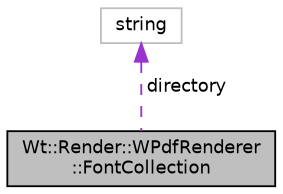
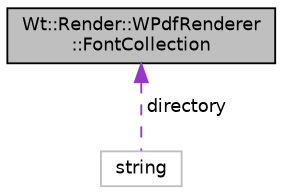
  digraph {
    fontname="DejaVu Sans"
    node [fontname="DejaVu Sans" fontsize=10 shape=record style=filled]
    n1 [color=black fillcolor=grey75 fontcolor=black height=0.2 label="Wt::Render::WPdfRenderer\l::FontCollection" width=0.4]
    n2 [color=grey75 fillcolor=white height=0.2 label=string width=0.4]
-   n2 -> n1 [color=darkorchid3 dir=back fontname="DejaVu Sans" fontsize=10 label=" directory" labelfontname=Helvetica labelfontsize=10 style=dashed]
+   n1 -> n2 [color=darkorchid3 dir=back fontname="DejaVu Sans" fontsize=10 label=" directory" labelfontname=Helvetica labelfontsize=10 style=dashed]
  }
